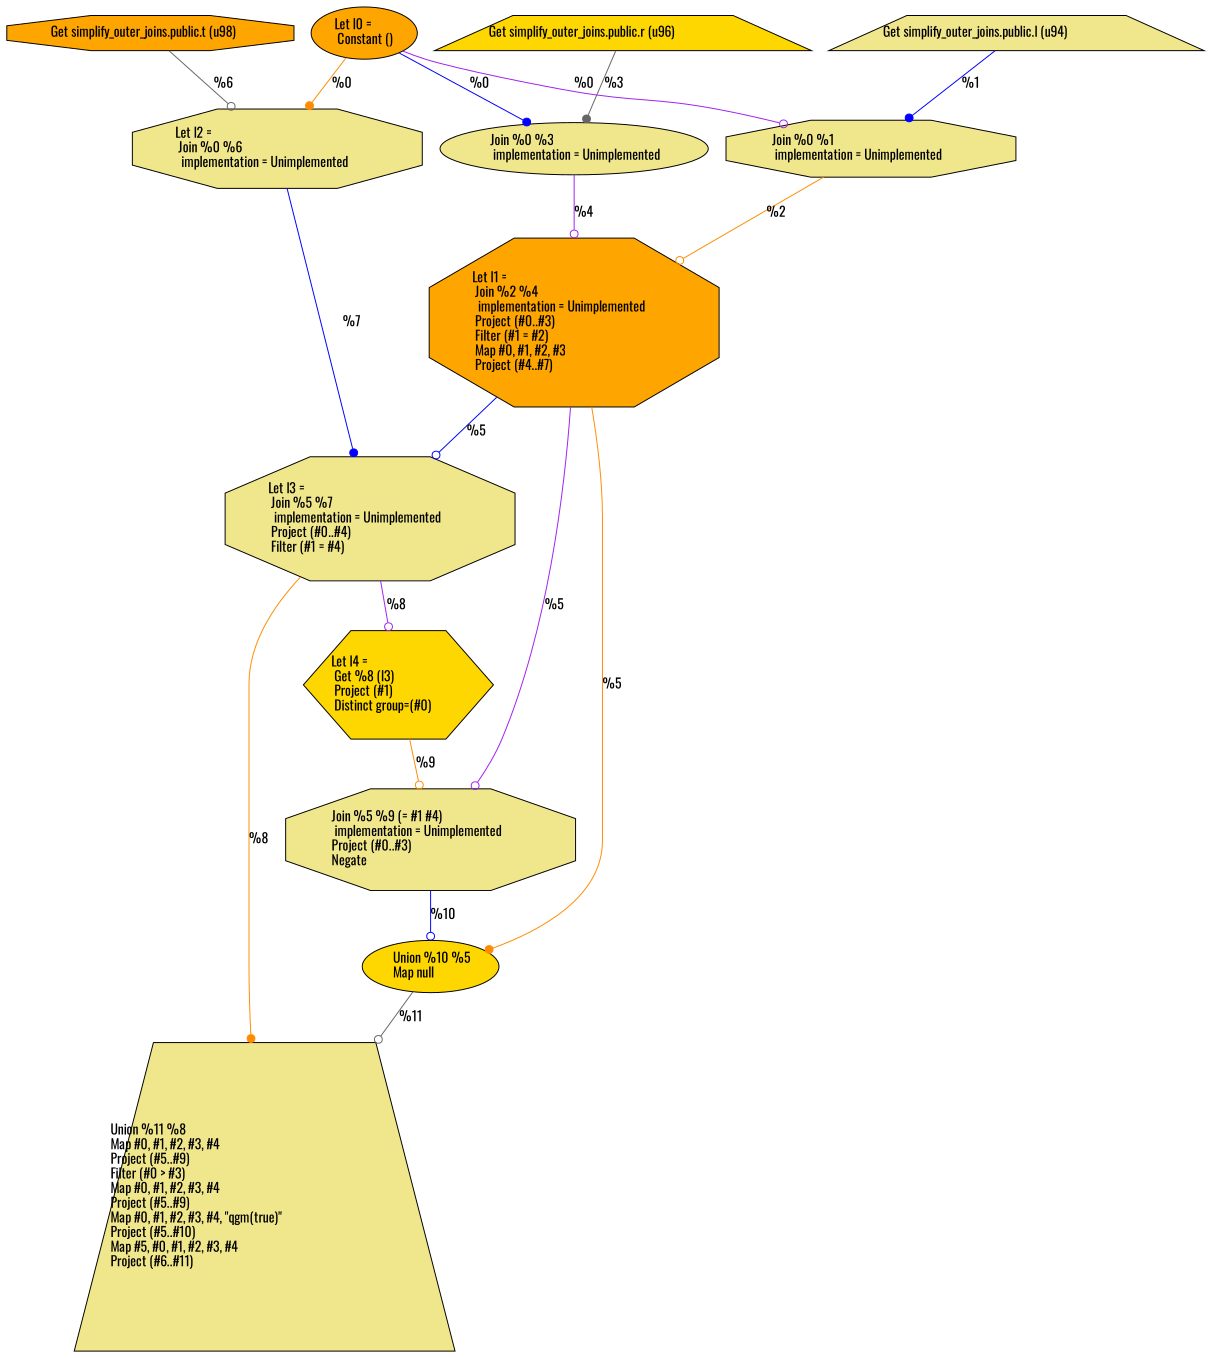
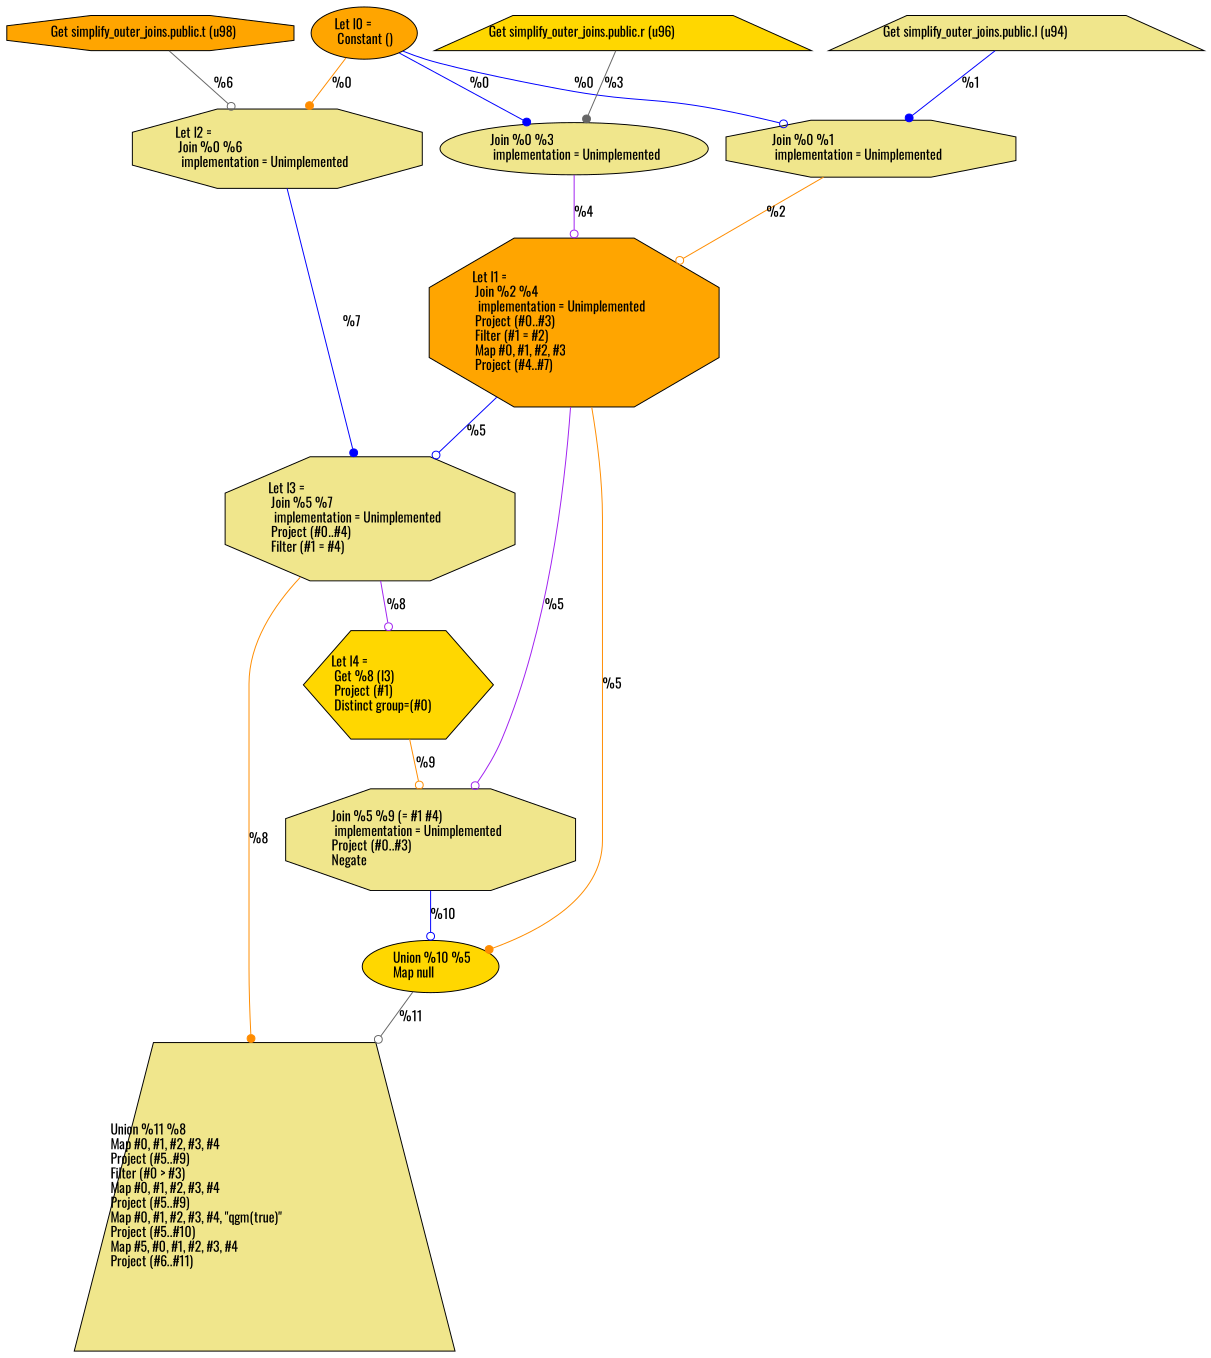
  digraph {
    fontname=Oswald
    node [fillcolor=khaki fontname=Oswald shape=octagon style=filled]
    edge [arrowhead=odot color=blue fontname=Oswald]
    n1 [fillcolor=orange label="Let l0 =\l Constant ()\l" shape=ellipse]
    n2 [label=" Join %0 %1\l  implementation = Unimplemented\l"]
    n3 [label=" Join %0 %3\l  implementation = Unimplemented\l" shape=ellipse]
    n4 [label="Let l2 =\l Join %0 %6\l  implementation = Unimplemented\l"]
    n5 [fillcolor=orange label="Let l1 =\l Join %2 %4\l  implementation = Unimplemented\l Project (#0..#3)\l Filter (#1 = #2)\l Map #0, #1, #2, #3\l Project (#4..#7)\l"]
    n6 [label="Let l3 =\l Join %5 %7\l  implementation = Unimplemented\l Project (#0..#4)\l Filter (#1 = #4)\l"]
    n7 [label=" Get simplify_outer_joins.public.l (u94)\l" shape=trapezium]
    n8 [label=" Join %5 %9 (= #1 #4)\l  implementation = Unimplemented\l Project (#0..#3)\l Negate\l"]
    n9 [fillcolor=gold label=" Union %10 %5\l Map null\l" shape=ellipse]
    n10 [fillcolor=gold label=" Get simplify_outer_joins.public.r (u96)\l" shape=trapezium]
    n11 [fillcolor=gold label="Let l4 =\l Get %8 (l3)\l Project (#1)\l Distinct group=(#0)\l" shape=hexagon]
    n12 [label=" Union %11 %8\l Map #0, #1, #2, #3, #4\l Project (#5..#9)\l Filter (#0 \> #3)\l Map #0, #1, #2, #3, #4\l Project (#5..#9)\l Map #0, #1, #2, #3, #4, \"qgm(true)\"\l Project (#5..#10)\l Map #5, #0, #1, #2, #3, #4\l Project (#6..#11)\l" shape=trapezium]
    n13 [fillcolor=orange label=" Get simplify_outer_joins.public.t (u98)\l"]
-   n1 -> n2 [color=purple label="%0\l"]
+   n1 -> n2 [label="%0\l"]
    n1 -> n3 [arrowhead=dot label="%0\l"]
    n1 -> n4 [arrowhead=dot color=darkorange label="%0\l"]
    n2 -> n5 [color=darkorange label="%2\l"]
    n3 -> n5 [color=purple label="%4\l"]
    n4 -> n6 [arrowhead=dot label="%7\l"]
    n5 -> n6 [label="%5\l"]
    n5 -> n8 [color=purple label="%5\l"]
    n5 -> n9 [arrowhead=dot color=darkorange label="%5\l"]
    n6 -> n11 [color=purple label="%8\l"]
    n6 -> n12 [arrowhead=dot color=darkorange label="%8\l"]
    n7 -> n2 [arrowhead=dot label="%1\l"]
    n8 -> n9 [label="%10\l"]
    n9 -> n12 [color=gray40 label="%11\l"]
    n10 -> n3 [arrowhead=dot color=gray40 label="%3\l"]
    n11 -> n8 [color=darkorange label="%9\l"]
    n13 -> n4 [color=gray40 label="%6\l"]
  }
